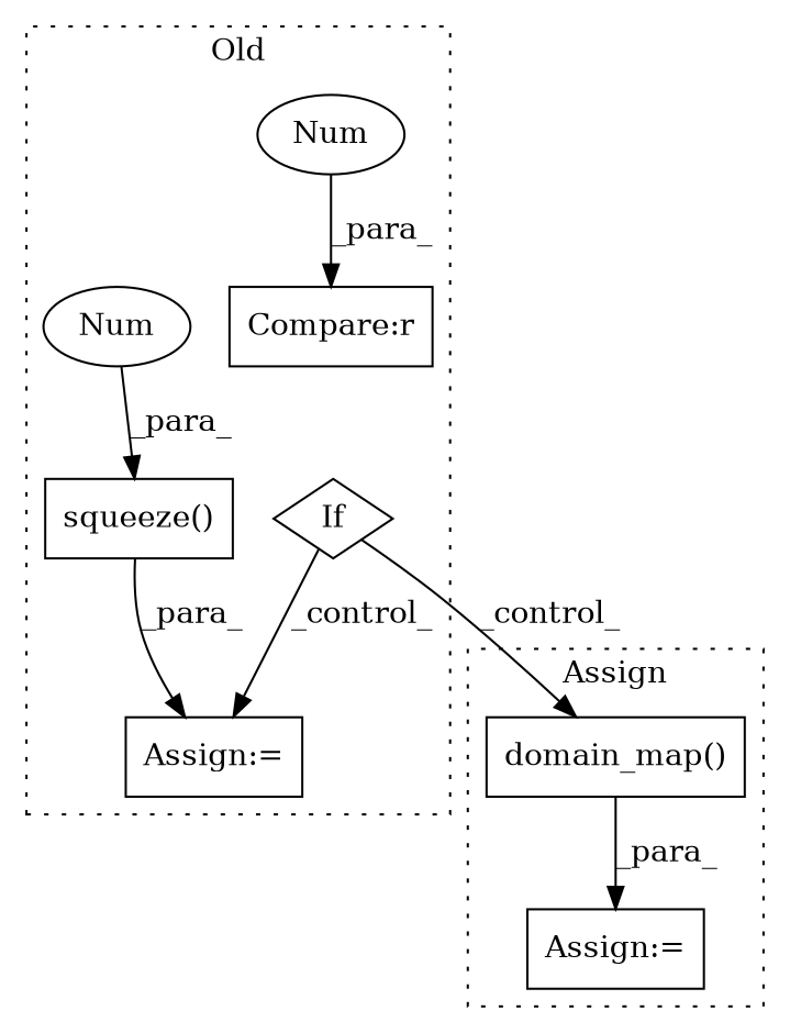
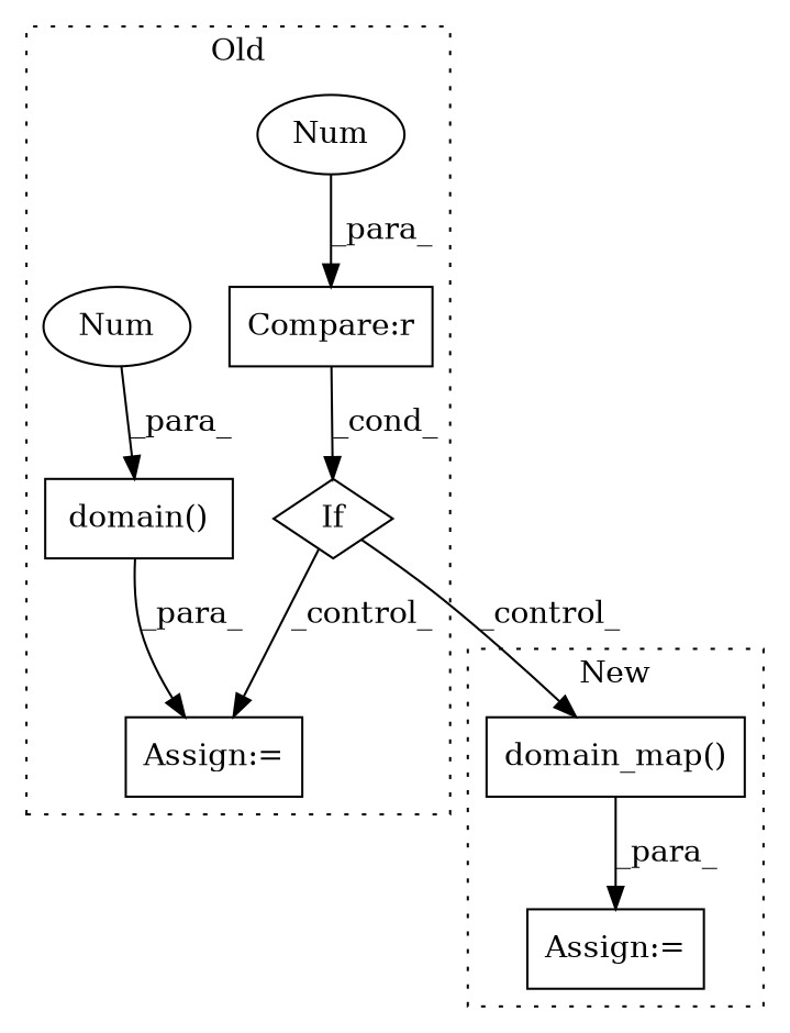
  digraph {
    node [a=75 l=3 shape=box]
-   n1 [l="17,1" label="squeeze()" s="15958,15977"]
+   n1 [l="17,1" label="domain()" s="15958,15977"]
    n2 [a=96 label=If s=15892 shape=diamond]
    n3 [a=40 l=34 label="Compare:r" s=15895]
    n4 [a=76 l=2 label=Num s=15975 shape=ellipse]
    n5 [a=76 l=1 label=Num s=15928 shape=ellipse]
    n6 [a=68 label="Assign:=" s=15955]
    n7 [l="21,1" label="domain_map()" s="15761,15790"]
    n8 [a=68 label="Assign:=" s=15758]
    subgraph cluster_1 {
      label=Old
      style=dotted
      n1
      n2
      n3
      n4
      n5
      n6
    }
    subgraph cluster_2 {
-     label=Assign
+     label=New
      style=dotted
      n7
      n8
    }
    n1 -> n6 [label=_para_]
    n2 -> n6 [label=_control_]
    n2 -> n7 [label=_control_]
+   n3 -> n2 [label=_cond_]
    n4 -> n1 [label=_para_]
    n5 -> n3 [label=_para_]
    n7 -> n8 [label=_para_]
  }
